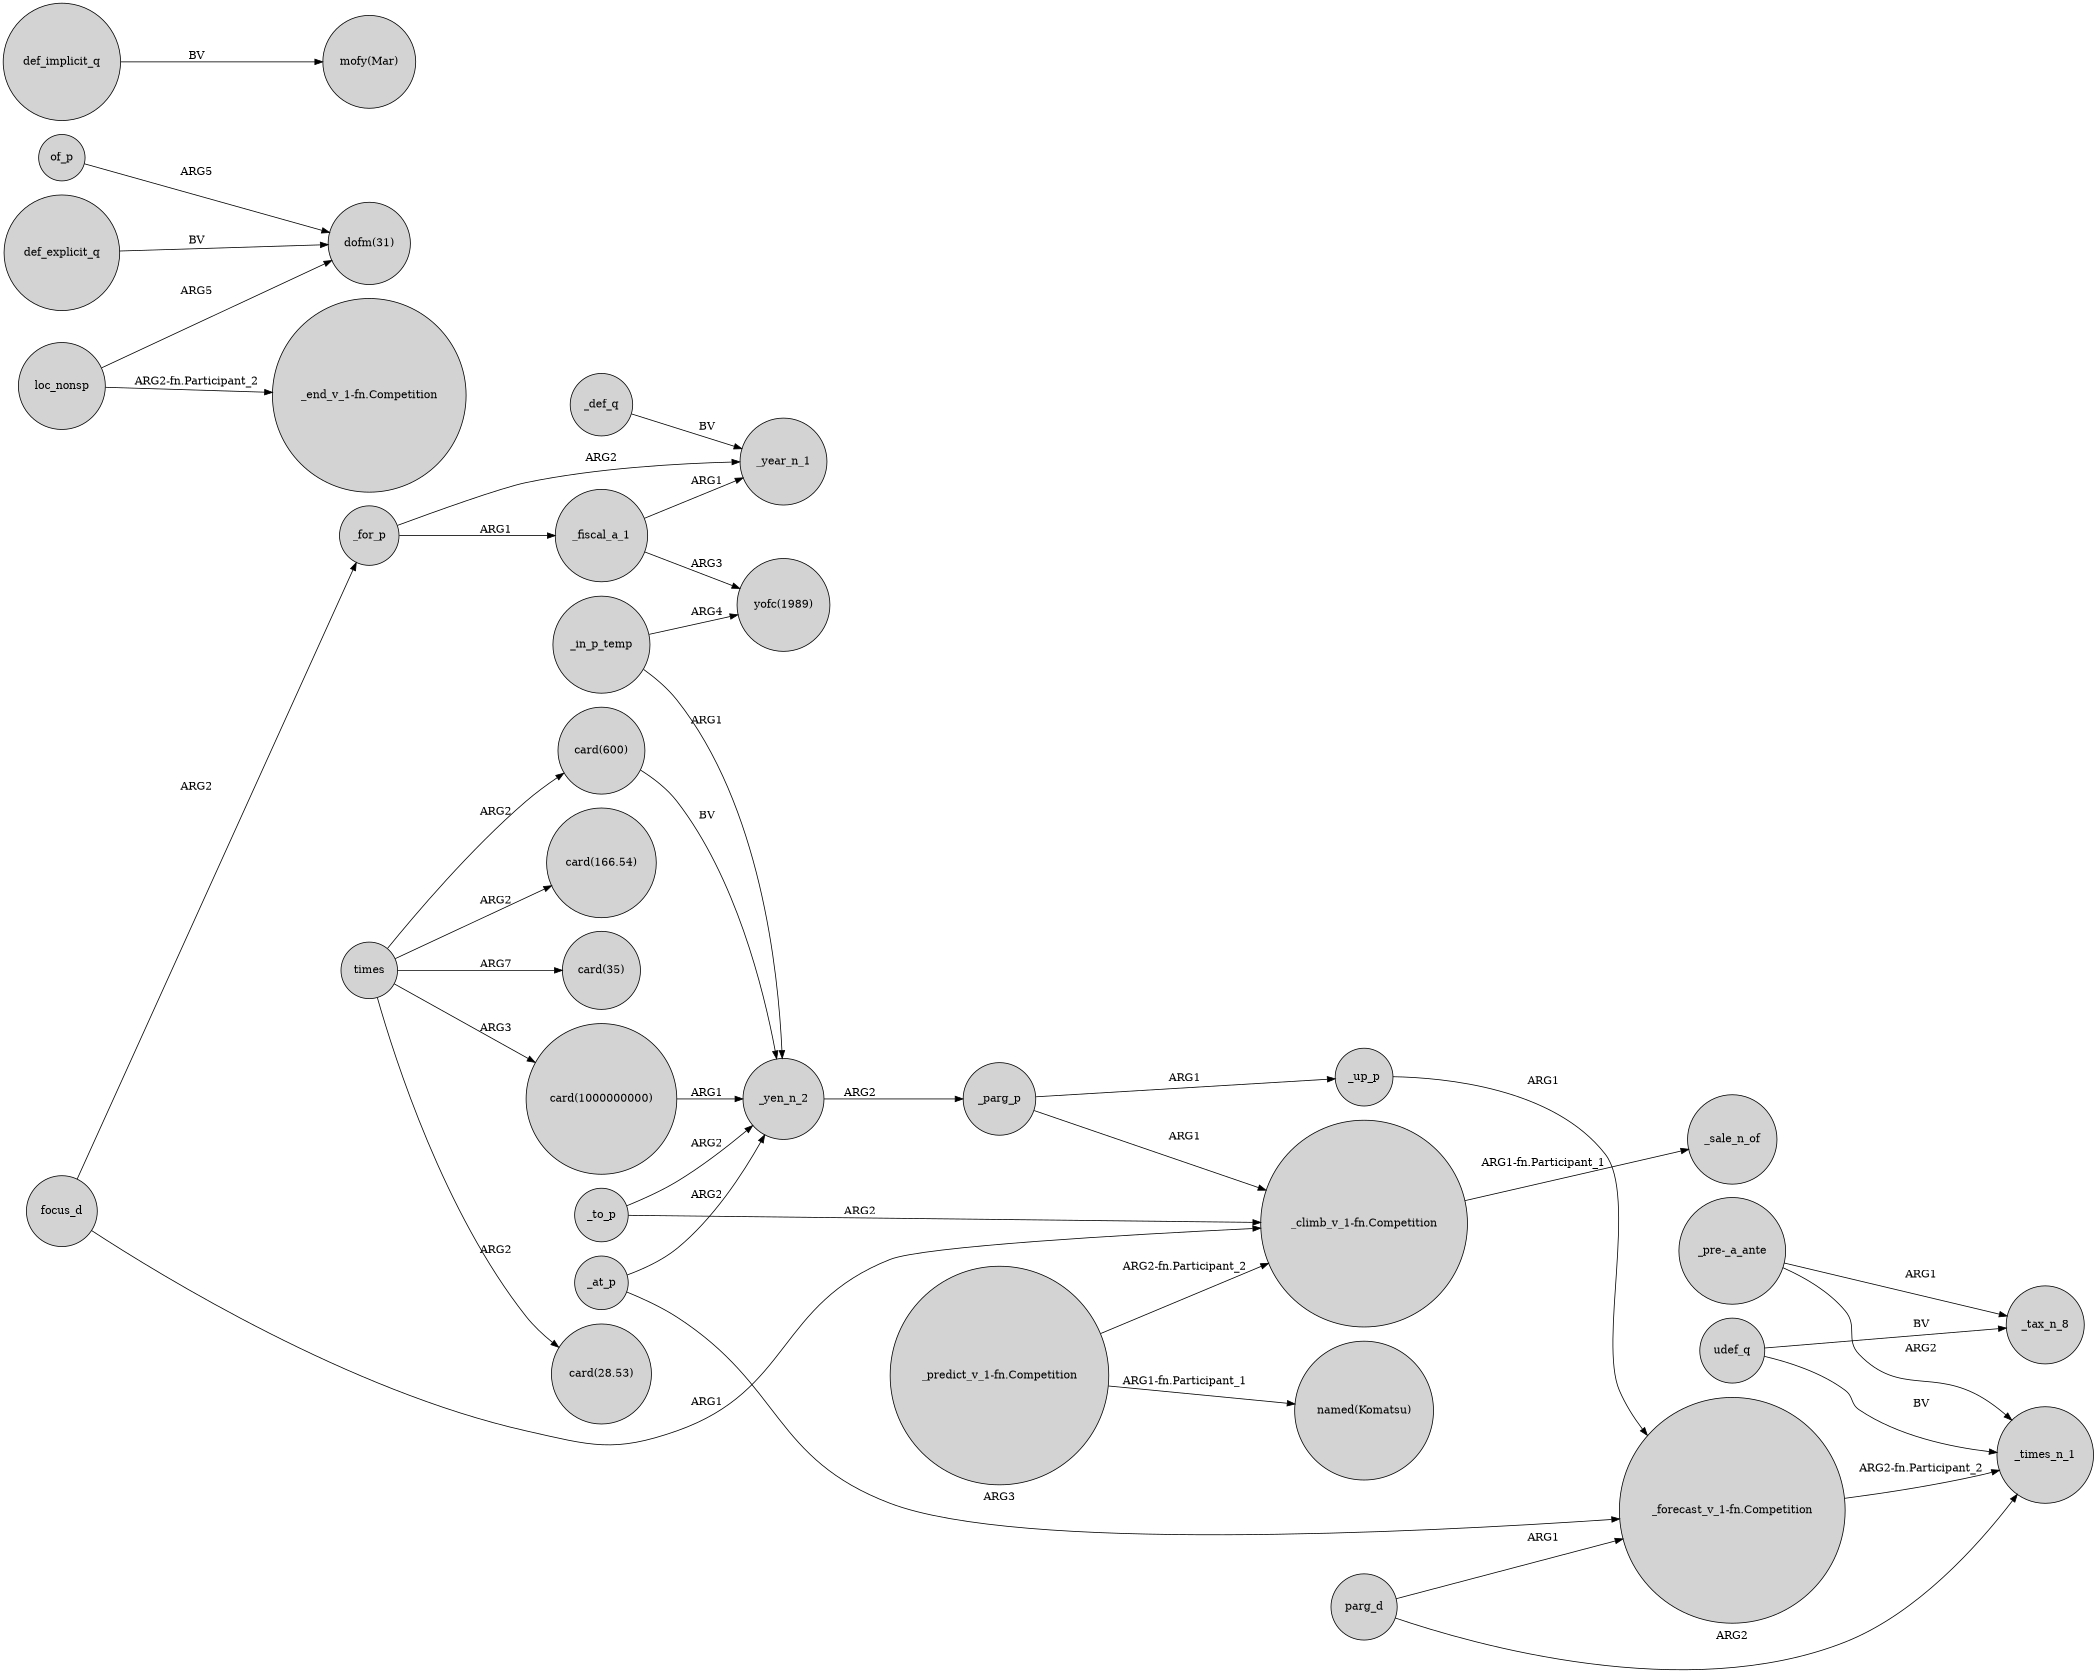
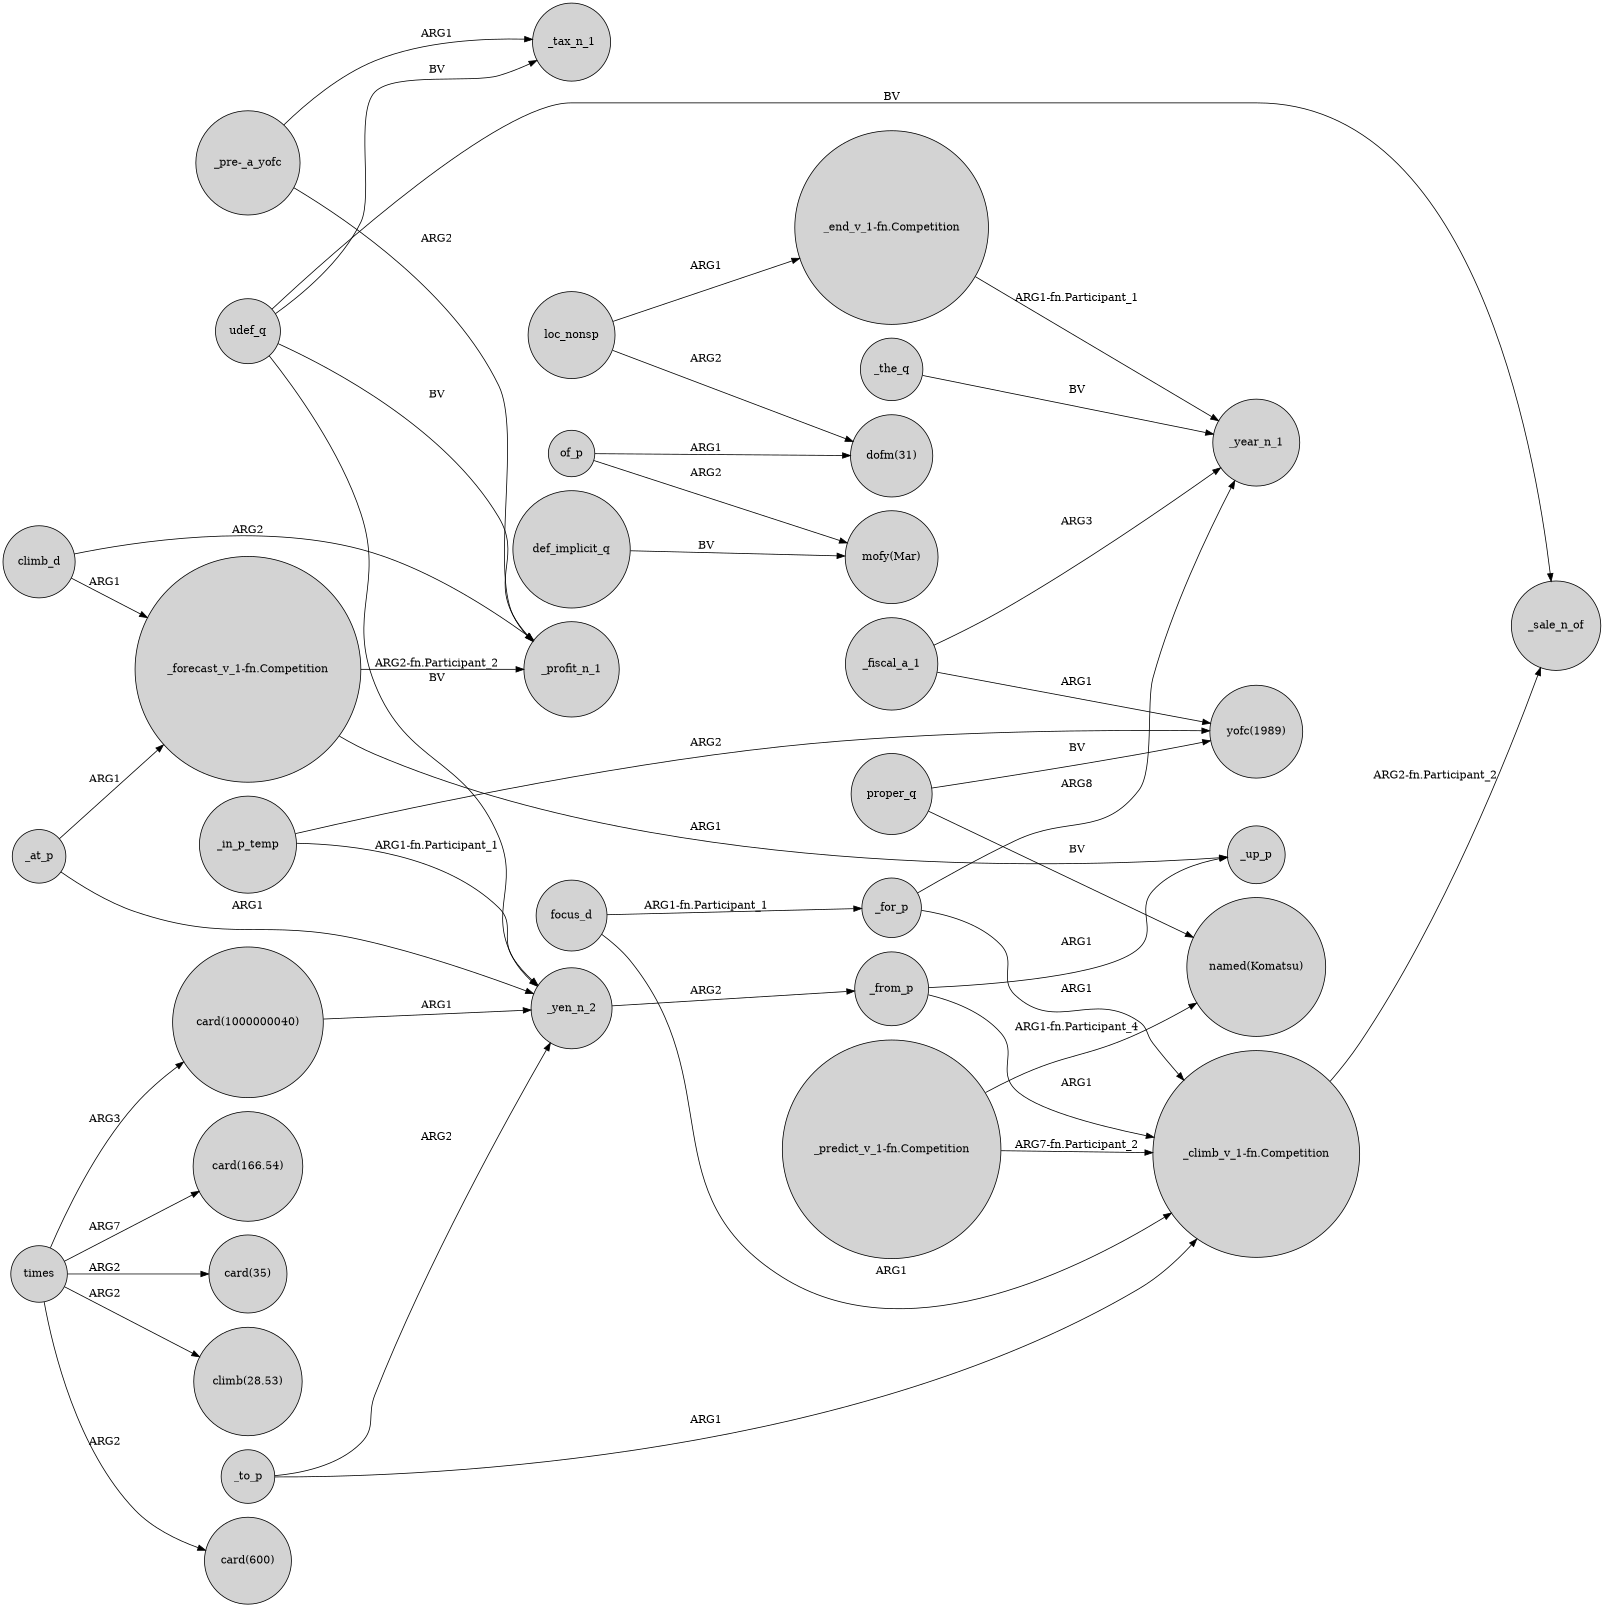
  digraph {
    rankdir=LR
    node [shape=circle style=filled]
    _in_p_temp
    "yofc(1989)"
    _yen_n_2
-   _from_p [label=_parg_p]
+   _from_p
    _to_p
    "_climb_v_1-fn.Competition"
    _sale_n_of
    of_p
    "mofy(Mar)"
    "dofm(31)"
    def_implicit_q
    _fiscal_a_1
    _year_n_1
-   "_pre-_a_ante"
-   _profit_n_1 [label=_times_n_1]
-   _tax_n_1 [label=_tax_n_8]
+   "_pre-_a_ante" [label="_pre-_a_yofc"]
+   _profit_n_1
+   _tax_n_1
    times
    "card(600)"
-   "card(1000000000)"
+   "card(1000000000)" [label="card(1000000040)"]
    n20 [label="card(166.54)"]
    "card(35)"
-   "card(28.53)"
+   "card(28.53)" [label="climb(28.53)"]
    udef_q
    "_forecast_v_1-fn.Competition"
    _up_p
-   parg_d
+   parg_d [label=climb_d]
    "_end_v_1-fn.Competition"
-   _the_q [label=_def_q]
+   _the_q
+   proper_q
    "named(Komatsu)"
    _for_p
    _at_p
    "_predict_v_1-fn.Competition"
-   def_explicit_q
    loc_nonsp
    focus_d
-   _in_p_temp -> "yofc(1989)" [label=ARG4]
-   _in_p_temp -> _yen_n_2 [label=ARG1]
+   _in_p_temp -> "yofc(1989)" [label=ARG2]
+   _in_p_temp -> _yen_n_2 [label="ARG1-fn.Participant_1"]
    _yen_n_2 -> _from_p [label=ARG2]
    _from_p -> "_climb_v_1-fn.Competition" [label=ARG1]
    _from_p -> _up_p [label=ARG1]
    _to_p -> _yen_n_2 [label=ARG2]
-   _to_p -> "_climb_v_1-fn.Competition" [label=ARG2]
-   "_climb_v_1-fn.Competition" -> _sale_n_of [label="ARG1-fn.Participant_1"]
-   of_p -> "dofm(31)" [label=ARG5]
+   _to_p -> "_climb_v_1-fn.Competition" [label=ARG1]
+   "_climb_v_1-fn.Competition" -> _sale_n_of [label="ARG2-fn.Participant_2"]
+   of_p -> "mofy(Mar)" [label=ARG2]
+   of_p -> "dofm(31)" [label=ARG1]
    def_implicit_q -> "mofy(Mar)" [label=BV]
-   _fiscal_a_1 -> "yofc(1989)" [label=ARG3]
-   _fiscal_a_1 -> _year_n_1 [label=ARG1]
+   _fiscal_a_1 -> "yofc(1989)" [label=ARG1]
+   _fiscal_a_1 -> _year_n_1 [label=ARG3]
    "_pre-_a_ante" -> _profit_n_1 [label=ARG2]
    "_pre-_a_ante" -> _tax_n_1 [label=ARG1]
    times -> "card(600)" [label=ARG2]
    times -> "card(1000000000)" [label=ARG3]
-   times -> n20 [label=ARG2]
-   times -> "card(35)" [label=ARG7]
+   times -> n20 [label=ARG7]
+   times -> "card(35)" [label=ARG2]
    times -> "card(28.53)" [label=ARG2]
    "card(1000000000)" -> _yen_n_2 [label=ARG1]
-   "card(600)" -> _yen_n_2 [label=BV]
+   udef_q -> _yen_n_2 [label=BV]
+   udef_q -> _sale_n_of [label=BV]
    udef_q -> _profit_n_1 [label=BV]
    udef_q -> _tax_n_1 [label=BV]
    "_forecast_v_1-fn.Competition" -> _profit_n_1 [label="ARG2-fn.Participant_2"]
-   _up_p -> "_forecast_v_1-fn.Competition" [label=ARG1]
+   "_forecast_v_1-fn.Competition" -> _up_p [label=ARG1]
    parg_d -> _profit_n_1 [label=ARG2]
    parg_d -> "_forecast_v_1-fn.Competition" [label=ARG1]
+   "_end_v_1-fn.Competition" -> _year_n_1 [label="ARG1-fn.Participant_1"]
    _the_q -> _year_n_1 [label=BV]
-   _for_p -> _fiscal_a_1 [label=ARG1]
-   _for_p -> _year_n_1 [label=ARG2]
-   _at_p -> _yen_n_2 [label=ARG2]
-   _at_p -> "_forecast_v_1-fn.Competition" [label=ARG3]
-   "_predict_v_1-fn.Competition" -> "_climb_v_1-fn.Competition" [label="ARG2-fn.Participant_2"]
-   "_predict_v_1-fn.Competition" -> "named(Komatsu)" [label="ARG1-fn.Participant_1"]
-   def_explicit_q -> "dofm(31)" [label=BV]
-   loc_nonsp -> "dofm(31)" [label=ARG5]
-   loc_nonsp -> "_end_v_1-fn.Competition" [label="ARG2-fn.Participant_2"]
+   proper_q -> "yofc(1989)" [label=BV]
+   proper_q -> "named(Komatsu)" [label=BV]
+   _for_p -> "_climb_v_1-fn.Competition" [label=ARG1]
+   _for_p -> _year_n_1 [label=ARG8]
+   _at_p -> _yen_n_2 [label=ARG1]
+   _at_p -> "_forecast_v_1-fn.Competition" [label=ARG1]
+   "_predict_v_1-fn.Competition" -> "_climb_v_1-fn.Competition" [label="ARG7-fn.Participant_2"]
+   "_predict_v_1-fn.Competition" -> "named(Komatsu)" [label="ARG1-fn.Participant_4"]
+   loc_nonsp -> "dofm(31)" [label=ARG2]
+   loc_nonsp -> "_end_v_1-fn.Competition" [label=ARG1]
    focus_d -> "_climb_v_1-fn.Competition" [label=ARG1]
-   focus_d -> _for_p [label=ARG2]
+   focus_d -> _for_p [label="ARG1-fn.Participant_1"]
  }
